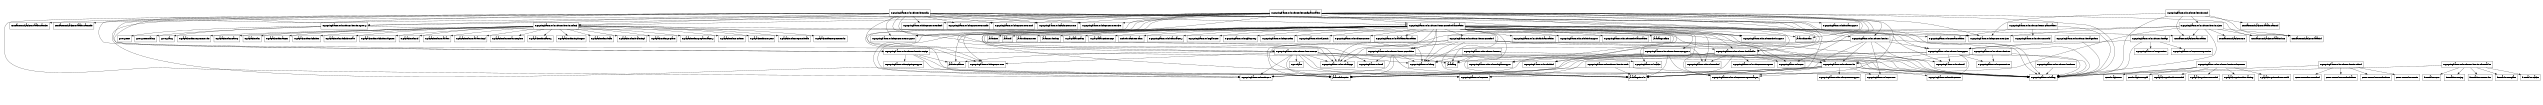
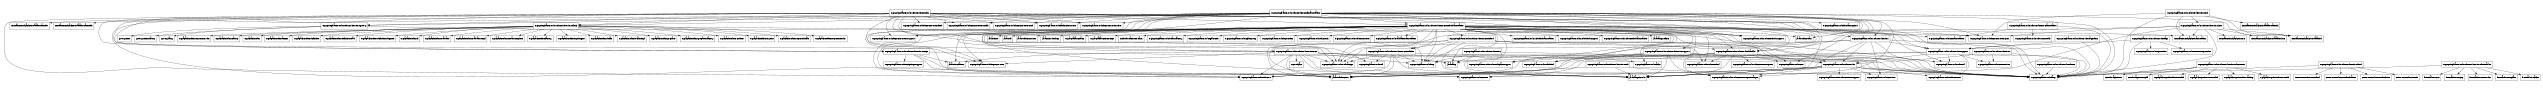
  digraph {
    node [fontsize=10.0 shape=box]
    org_springframework_web_servlet
    java_lang_invoke
    java_util_function
    org_springframework_context
    org_springframework_core_env
    org_springframework_lang
    org_springframework_web_context
    org_springframework_web_context_request_async
    org_springframework_web_context_support
    org_springframework_web_cors
    org_springframework_web_servlet_config
    com_fasterxml_jackson_dataformat_cbor
    com_fasterxml_jackson_dataformat_smile
    org_springframework_cache_concurrent
    org_springframework_http
    org_springframework_http_converter
    org_springframework_http_converter_cbor
    org_springframework_http_converter_feed
    org_springframework_http_converter_json
    org_springframework_http_converter_smile
    org_springframework_http_converter_support
    org_springframework_http_converter_xml
    org_springframework_web_accept
    org_springframework_web_method_support
    org_springframework_web_servlet_handler
    org_springframework_web_servlet_mvc_method_annotation
    org_springframework_web_servlet_resource
    org_springframework_web_servlet_view
    org_springframework_web_servlet_view_groovy
    org_springframework_web_servlet_view_script
    org_springframework_web_servlet_view_tiles3
    org_springframework_core
    java_lang
    org_springframework_web_context_request
    org_springframework_web_method
    java_util_stream
    org_springframework_core_annotation
    org_springframework_web_servlet_mvc_condition
    org_springframework_util
    org_springframework_web_servlet_mvc_method
    com_fasterxml_jackson_annotation
    java_lang_reflect
    java_nio_charset
    java_time
    java_util
    java_util_concurrent
    javax_servlet_http
    org_aopalliance_aop
    org_aopalliance_intercept
    n50 [label=method_reactivestreams]
    org_springframework_beans_factory
    org_springframework_cglib_core
    org_springframework_cglib_proxy
    org_springframework_http_codec
    org_springframework_objenesis
    org_springframework_util_concurrent
    org_springframework_validation_annotation
    org_springframework_web_bind
    org_springframework_web_bind_annotation
    org_springframework_web_bind_support
    org_springframework_web_method_annotation
    org_springframework_web_multipart_support
    org_springframework_web_servlet_mvc_support
    org_springframework_web_servlet_support
    org_springframework_web_util
    org_springframework_cache
    org_webjars
    groovy_lang
    groovy_text
    groovy_text_markup
    org_springframework_scripting_support
    org_apache_tiles
    org_apache_tiles_access
    org_apache_tiles_definition
    org_apache_tiles_definition_dao
    org_apache_tiles_definition_digester
    org_apache_tiles_el
    org_apache_tiles_evaluator
    org_apache_tiles_evaluator_impl
    org_apache_tiles_extras_complete
    org_apache_tiles_factory
    org_apache_tiles_impl_mgmt
    org_apache_tiles_locale
    org_apache_tiles_locale_impl
    org_apache_tiles_preparer
    org_apache_tiles_preparer_factory
    org_apache_tiles_renderer
    org_apache_tiles_request
    org_apache_tiles_request_locale
    org_apache_tiles_request_render
    org_apache_tiles_request_servlet
    org_apache_tiles_startup
    org_springframework_context_i18n
    org_springframework_web_servlet_config_annotation
    com_fasterxml_jackson_databind
    org_springframework_format_support
    org_springframework_web_servlet_i18n
    org_springframework_web_servlet_mvc
    org_springframework_web_servlet_mvc_annotation
    n100 [label=org_springframework_web_usermodel]
    org_springframework_web_servlet_tags
    org_springframework_context_expression
    org_springframework_expression
    org_springframework_web_servlet_tags_form
    org_springframework_web_servlet_theme
    org_springframework_web_servlet_view_document
    com_lowagie_text
    com_lowagie_text_pdf
    org_apache_poi_hssf_usermodel
    org_apache_poi_ss_usermodel
    org_apache_poi_xssf_streaming
    org_apache_poi_xssf_usermodel
    org_springframework_web_servlet_view_feed
    com_rometools_rome_feed
    com_rometools_rome_feed_atom
    com_rometools_rome_feed_rss
    com_rometools_rome_io
    org_springframework_web_servlet_view_freemarker
    freemarker_cache
    freemarker_core
    freemarker_ext_jsp
    freemarker_ext_servlet
    freemarker_template
    org_springframework_web_servlet_view_json
    com_fasterxml_jackson_core
    com_fasterxml_jackson_databind_ser
    org_springframework_web_servlet_view_xml
    com_fasterxml_jackson_dataformat_xml
    org_springframework_web_servlet_view_xslt
    org_springframework_web_servlet -> java_lang_invoke
    org_springframework_web_servlet -> java_util_function
    org_springframework_web_servlet -> org_springframework_context
    org_springframework_web_servlet -> org_springframework_core_env
    org_springframework_web_servlet -> org_springframework_lang
    org_springframework_web_servlet -> org_springframework_web_context
    org_springframework_web_servlet -> org_springframework_web_context_request_async
    org_springframework_web_servlet -> org_springframework_web_context_support
    org_springframework_web_servlet -> org_springframework_web_cors
    org_springframework_web_servlet_config -> org_springframework_lang
    org_springframework_web_servlet_config -> org_springframework_web_cors
    org_springframework_web_servlet_config -> com_fasterxml_jackson_dataformat_cbor
    org_springframework_web_servlet_config -> com_fasterxml_jackson_dataformat_smile
    org_springframework_web_servlet_config -> org_springframework_cache_concurrent
    org_springframework_web_servlet_config -> org_springframework_http
    org_springframework_web_servlet_config -> org_springframework_http_converter
    org_springframework_web_servlet_config -> org_springframework_http_converter_cbor
    org_springframework_web_servlet_config -> org_springframework_http_converter_feed
    org_springframework_web_servlet_config -> org_springframework_http_converter_json
    org_springframework_web_servlet_config -> org_springframework_http_converter_smile
    org_springframework_web_servlet_config -> org_springframework_http_converter_support
    org_springframework_web_servlet_config -> org_springframework_http_converter_xml
    org_springframework_web_servlet_config -> org_springframework_web_accept
    org_springframework_web_servlet_config -> org_springframework_web_method_support
    org_springframework_web_servlet_config -> org_springframework_web_servlet_handler
    org_springframework_web_servlet_config -> org_springframework_web_servlet_mvc_method_annotation
    org_springframework_web_servlet_config -> org_springframework_web_servlet_resource
    org_springframework_web_servlet_config -> org_springframework_web_servlet_view
    org_springframework_web_servlet_config -> org_springframework_web_servlet_view_groovy
    org_springframework_web_servlet_config -> org_springframework_web_servlet_view_script
    org_springframework_web_servlet_config -> org_springframework_web_servlet_view_tiles3
    org_springframework_web_servlet_handler -> org_springframework_web_servlet
    org_springframework_web_servlet_handler -> java_lang_invoke
    org_springframework_web_servlet_handler -> java_util_function
    org_springframework_web_servlet_handler -> org_springframework_lang
    org_springframework_web_servlet_handler -> org_springframework_web_cors
    org_springframework_web_servlet_handler -> org_springframework_core
    org_springframework_web_servlet_handler -> java_lang
    org_springframework_web_servlet_handler -> org_springframework_web_context_request
    org_springframework_web_servlet_handler -> org_springframework_web_method
    org_springframework_web_servlet_mvc_method_annotation -> org_springframework_web_servlet
    org_springframework_web_servlet_mvc_method_annotation -> java_lang_invoke
    org_springframework_web_servlet_mvc_method_annotation -> java_util_function
    org_springframework_web_servlet_mvc_method_annotation -> org_springframework_context
    org_springframework_web_servlet_mvc_method_annotation -> org_springframework_lang
    org_springframework_web_servlet_mvc_method_annotation -> org_springframework_web_context_request_async
    org_springframework_web_servlet_mvc_method_annotation -> org_springframework_web_cors
    org_springframework_web_servlet_mvc_method_annotation -> org_springframework_http
    org_springframework_web_servlet_mvc_method_annotation -> org_springframework_http_converter
    org_springframework_web_servlet_mvc_method_annotation -> org_springframework_http_converter_json
    org_springframework_web_servlet_mvc_method_annotation -> org_springframework_http_converter_support
    org_springframework_web_servlet_mvc_method_annotation -> org_springframework_web_accept
    org_springframework_web_servlet_mvc_method_annotation -> org_springframework_web_method_support
    org_springframework_web_servlet_mvc_method_annotation -> org_springframework_web_servlet_handler
    org_springframework_web_servlet_mvc_method_annotation -> org_springframework_core
    org_springframework_web_servlet_mvc_method_annotation -> java_lang
    org_springframework_web_servlet_mvc_method_annotation -> org_springframework_web_method
    org_springframework_web_servlet_mvc_method_annotation -> java_util_stream
    org_springframework_web_servlet_mvc_method_annotation -> org_springframework_core_annotation
    org_springframework_web_servlet_mvc_method_annotation -> org_springframework_web_servlet_mvc_condition
    org_springframework_web_servlet_mvc_method_annotation -> org_springframework_util
    org_springframework_web_servlet_mvc_method_annotation -> org_springframework_web_servlet_mvc_method
    org_springframework_web_servlet_mvc_method_annotation -> com_fasterxml_jackson_annotation
    org_springframework_web_servlet_mvc_method_annotation -> java_lang_reflect
    org_springframework_web_servlet_mvc_method_annotation -> java_nio_charset
    org_springframework_web_servlet_mvc_method_annotation -> java_time
    org_springframework_web_servlet_mvc_method_annotation -> java_util
    org_springframework_web_servlet_mvc_method_annotation -> java_util_concurrent
    org_springframework_web_servlet_mvc_method_annotation -> javax_servlet_http
    org_springframework_web_servlet_mvc_method_annotation -> org_aopalliance_aop
    org_springframework_web_servlet_mvc_method_annotation -> org_aopalliance_intercept
    org_springframework_web_servlet_mvc_method_annotation -> n50
    org_springframework_web_servlet_mvc_method_annotation -> org_springframework_beans_factory
    org_springframework_web_servlet_mvc_method_annotation -> org_springframework_cglib_core
    org_springframework_web_servlet_mvc_method_annotation -> org_springframework_cglib_proxy
    org_springframework_web_servlet_mvc_method_annotation -> org_springframework_http_codec
    org_springframework_web_servlet_mvc_method_annotation -> org_springframework_objenesis
    org_springframework_web_servlet_mvc_method_annotation -> org_springframework_util_concurrent
    org_springframework_web_servlet_mvc_method_annotation -> org_springframework_validation_annotation
    org_springframework_web_servlet_mvc_method_annotation -> org_springframework_web_bind
    org_springframework_web_servlet_mvc_method_annotation -> org_springframework_web_bind_annotation
    org_springframework_web_servlet_mvc_method_annotation -> org_springframework_web_bind_support
    org_springframework_web_servlet_mvc_method_annotation -> org_springframework_web_method_annotation
    org_springframework_web_servlet_mvc_method_annotation -> org_springframework_web_multipart_support
    org_springframework_web_servlet_mvc_method_annotation -> org_springframework_web_servlet_mvc_support
    org_springframework_web_servlet_mvc_method_annotation -> org_springframework_web_servlet_support
    org_springframework_web_servlet_mvc_method_annotation -> org_springframework_web_util
    org_springframework_web_servlet_resource -> java_lang_invoke
    org_springframework_web_servlet_resource -> java_util_function
    org_springframework_web_servlet_resource -> org_springframework_context
    org_springframework_web_servlet_resource -> org_springframework_lang
    org_springframework_web_servlet_resource -> org_springframework_web_cors
    org_springframework_web_servlet_resource -> org_springframework_http
    org_springframework_web_servlet_resource -> org_springframework_http_converter
    org_springframework_web_servlet_resource -> org_springframework_web_accept
    org_springframework_web_servlet_resource -> java_lang
    org_springframework_web_servlet_resource -> java_nio_charset
    org_springframework_web_servlet_resource -> org_springframework_cache
    org_springframework_web_servlet_resource -> org_webjars
    org_springframework_web_servlet_view -> org_springframework_web_servlet
    org_springframework_web_servlet_view -> java_lang_invoke
    org_springframework_web_servlet_view -> java_util_function
    org_springframework_web_servlet_view -> org_springframework_core_env
    org_springframework_web_servlet_view -> org_springframework_lang
    org_springframework_web_servlet_view -> org_springframework_web_accept
    org_springframework_web_servlet_view -> org_springframework_web_servlet_support
    org_springframework_web_servlet_view -> org_springframework_web_util
    org_springframework_web_servlet_view_groovy -> org_springframework_lang
    org_springframework_web_servlet_view_groovy -> groovy_lang
    org_springframework_web_servlet_view_groovy -> groovy_text
    org_springframework_web_servlet_view_groovy -> groovy_text_markup
    org_springframework_web_servlet_view_script -> java_lang_invoke
    org_springframework_web_servlet_view_script -> java_util_function
    org_springframework_web_servlet_view_script -> org_springframework_lang
    org_springframework_web_servlet_view_script -> java_nio_charset
    org_springframework_web_servlet_view_script -> org_springframework_scripting_support
    org_springframework_web_servlet_view_tiles3 -> org_springframework_lang
    org_springframework_web_servlet_view_tiles3 -> org_apache_tiles
    org_springframework_web_servlet_view_tiles3 -> org_apache_tiles_access
    org_springframework_web_servlet_view_tiles3 -> org_apache_tiles_definition
    org_springframework_web_servlet_view_tiles3 -> org_apache_tiles_definition_dao
    org_springframework_web_servlet_view_tiles3 -> org_apache_tiles_definition_digester
    org_springframework_web_servlet_view_tiles3 -> org_apache_tiles_el
    org_springframework_web_servlet_view_tiles3 -> org_apache_tiles_evaluator
    org_springframework_web_servlet_view_tiles3 -> org_apache_tiles_evaluator_impl
    org_springframework_web_servlet_view_tiles3 -> org_apache_tiles_extras_complete
    org_springframework_web_servlet_view_tiles3 -> org_apache_tiles_factory
    org_springframework_web_servlet_view_tiles3 -> org_apache_tiles_impl_mgmt
    org_springframework_web_servlet_view_tiles3 -> org_apache_tiles_locale
    org_springframework_web_servlet_view_tiles3 -> org_apache_tiles_locale_impl
    org_springframework_web_servlet_view_tiles3 -> org_apache_tiles_preparer
    org_springframework_web_servlet_view_tiles3 -> org_apache_tiles_preparer_factory
    org_springframework_web_servlet_view_tiles3 -> org_apache_tiles_renderer
    org_springframework_web_servlet_view_tiles3 -> org_apache_tiles_request
    org_springframework_web_servlet_view_tiles3 -> org_apache_tiles_request_locale
    org_springframework_web_servlet_view_tiles3 -> org_apache_tiles_request_render
    org_springframework_web_servlet_view_tiles3 -> org_apache_tiles_request_servlet
    org_springframework_web_servlet_view_tiles3 -> org_apache_tiles_startup
    org_springframework_web_servlet_mvc_condition -> java_lang_invoke
    org_springframework_web_servlet_mvc_condition -> java_util_function
    org_springframework_web_servlet_mvc_condition -> org_springframework_lang
    org_springframework_web_servlet_mvc_condition -> org_springframework_web_cors
    org_springframework_web_servlet_mvc_condition -> org_springframework_http
+   org_springframework_web_servlet_mvc_condition -> org_springframework_web_accept
    org_springframework_web_servlet_mvc_condition -> org_springframework_util
    org_springframework_web_servlet_mvc_method -> java_lang_invoke
    org_springframework_web_servlet_mvc_method -> java_util_function
    org_springframework_web_servlet_mvc_method -> org_springframework_lang
    org_springframework_web_servlet_mvc_method -> org_springframework_http
    org_springframework_web_servlet_mvc_method -> org_springframework_web_accept
    org_springframework_web_servlet_mvc_method -> org_springframework_web_servlet_handler
    org_springframework_web_servlet_mvc_method -> org_springframework_web_method
    org_springframework_web_servlet_mvc_method -> org_springframework_web_servlet_mvc_condition
    org_springframework_web_servlet_mvc_support -> org_springframework_web_servlet
    org_springframework_web_servlet_mvc_support -> java_lang_invoke
    org_springframework_web_servlet_mvc_support -> java_util_function
    org_springframework_web_servlet_mvc_support -> org_springframework_lang
    org_springframework_web_servlet_mvc_support -> org_springframework_web_context_request_async
    org_springframework_web_servlet_mvc_support -> org_springframework_web_bind
    org_springframework_web_servlet_mvc_support -> org_springframework_web_multipart_support
    org_springframework_web_servlet_support -> org_springframework_web_servlet
    org_springframework_web_servlet_support -> org_springframework_context
    org_springframework_web_servlet_support -> org_springframework_lang
    org_springframework_web_servlet_support -> org_springframework_web_context
    org_springframework_web_servlet_support -> org_springframework_http
    org_springframework_web_servlet_support -> org_springframework_web_util
    org_springframework_web_servlet_support -> org_springframework_context_i18n
    org_springframework_web_servlet_config_annotation -> java_lang_invoke
    org_springframework_web_servlet_config_annotation -> java_util_function
    org_springframework_web_servlet_config_annotation -> org_springframework_lang
    org_springframework_web_servlet_config_annotation -> org_springframework_web_context_request_async
    org_springframework_web_servlet_config_annotation -> org_springframework_web_cors
    org_springframework_web_servlet_config_annotation -> org_springframework_cache_concurrent
    org_springframework_web_servlet_config_annotation -> org_springframework_http
    org_springframework_web_servlet_config_annotation -> org_springframework_http_converter
    org_springframework_web_servlet_config_annotation -> org_springframework_http_converter_cbor
    org_springframework_web_servlet_config_annotation -> org_springframework_http_converter_feed
    org_springframework_web_servlet_config_annotation -> org_springframework_http_converter_json
    org_springframework_web_servlet_config_annotation -> org_springframework_http_converter_smile
    org_springframework_web_servlet_config_annotation -> org_springframework_http_converter_support
    org_springframework_web_servlet_config_annotation -> org_springframework_http_converter_xml
    org_springframework_web_servlet_config_annotation -> org_springframework_web_accept
    org_springframework_web_servlet_config_annotation -> org_springframework_web_method_support
    org_springframework_web_servlet_config_annotation -> org_springframework_web_servlet_handler
    org_springframework_web_servlet_config_annotation -> org_springframework_web_servlet_mvc_method_annotation
    org_springframework_web_servlet_config_annotation -> org_springframework_web_servlet_resource
    org_springframework_web_servlet_config_annotation -> org_springframework_web_servlet_view
    org_springframework_web_servlet_config_annotation -> org_springframework_web_servlet_view_groovy
    org_springframework_web_servlet_config_annotation -> org_springframework_web_servlet_view_script
    org_springframework_web_servlet_config_annotation -> org_springframework_web_servlet_view_tiles3
    org_springframework_web_servlet_config_annotation -> org_springframework_core
    org_springframework_web_servlet_config_annotation -> java_util_stream
    org_springframework_web_servlet_config_annotation -> org_springframework_cache
    org_springframework_web_servlet_config_annotation -> com_fasterxml_jackson_databind
    org_springframework_web_servlet_config_annotation -> org_springframework_format_support
    org_springframework_web_servlet_i18n -> org_springframework_web_servlet
    org_springframework_web_servlet_i18n -> org_springframework_lang
    org_springframework_web_servlet_i18n -> org_springframework_context_i18n
    org_springframework_web_servlet_mvc -> org_springframework_lang
    org_springframework_web_servlet_mvc -> org_springframework_http
    org_springframework_web_servlet_mvc -> java_lang
    org_springframework_web_servlet_mvc_annotation -> org_springframework_lang
    org_springframework_web_servlet_mvc_annotation -> org_springframework_core_annotation
    org_springframework_web_servlet_mvc_annotation -> n100
    org_springframework_web_servlet_tags -> org_springframework_lang
    org_springframework_web_servlet_tags -> org_springframework_web_servlet_support
    org_springframework_web_servlet_tags -> org_springframework_context_expression
    org_springframework_web_servlet_tags -> org_springframework_expression
    org_springframework_web_servlet_tags_form -> org_springframework_lang
    org_springframework_web_servlet_tags_form -> org_springframework_web_servlet_support
    org_springframework_web_servlet_theme -> org_springframework_lang
    org_springframework_web_servlet_view_document -> org_springframework_lang
    org_springframework_web_servlet_view_document -> com_lowagie_text
    org_springframework_web_servlet_view_document -> com_lowagie_text_pdf
    org_springframework_web_servlet_view_document -> org_apache_poi_hssf_usermodel
    org_springframework_web_servlet_view_document -> org_apache_poi_ss_usermodel
    org_springframework_web_servlet_view_document -> org_apache_poi_xssf_streaming
    org_springframework_web_servlet_view_document -> org_apache_poi_xssf_usermodel
    org_springframework_web_servlet_view_feed -> org_springframework_lang
    org_springframework_web_servlet_view_feed -> com_rometools_rome_feed
    org_springframework_web_servlet_view_feed -> com_rometools_rome_feed_atom
    org_springframework_web_servlet_view_feed -> com_rometools_rome_feed_rss
    org_springframework_web_servlet_view_feed -> com_rometools_rome_io
    org_springframework_web_servlet_view_freemarker -> org_springframework_lang
    org_springframework_web_servlet_view_freemarker -> freemarker_cache
    org_springframework_web_servlet_view_freemarker -> freemarker_core
    org_springframework_web_servlet_view_freemarker -> freemarker_ext_jsp
    org_springframework_web_servlet_view_freemarker -> freemarker_ext_servlet
    org_springframework_web_servlet_view_freemarker -> freemarker_template
    org_springframework_web_servlet_view_json -> java_lang_invoke
    org_springframework_web_servlet_view_json -> java_util_function
    org_springframework_web_servlet_view_json -> org_springframework_lang
    org_springframework_web_servlet_view_json -> org_springframework_http_converter_json
    org_springframework_web_servlet_view_json -> com_fasterxml_jackson_annotation
    org_springframework_web_servlet_view_json -> com_fasterxml_jackson_databind
    org_springframework_web_servlet_view_json -> com_fasterxml_jackson_core
    org_springframework_web_servlet_view_json -> com_fasterxml_jackson_databind_ser
    org_springframework_web_servlet_view_xml -> org_springframework_lang
    org_springframework_web_servlet_view_xml -> org_springframework_http_converter_json
    org_springframework_web_servlet_view_xml -> com_fasterxml_jackson_annotation
    org_springframework_web_servlet_view_xml -> com_fasterxml_jackson_databind
    org_springframework_web_servlet_view_xml -> org_springframework_web_servlet_view_json
    org_springframework_web_servlet_view_xml -> com_fasterxml_jackson_dataformat_xml
    org_springframework_web_servlet_view_xslt -> java_lang_invoke
    org_springframework_web_servlet_view_xslt -> java_util_function
    org_springframework_web_servlet_view_xslt -> org_springframework_lang
  }
